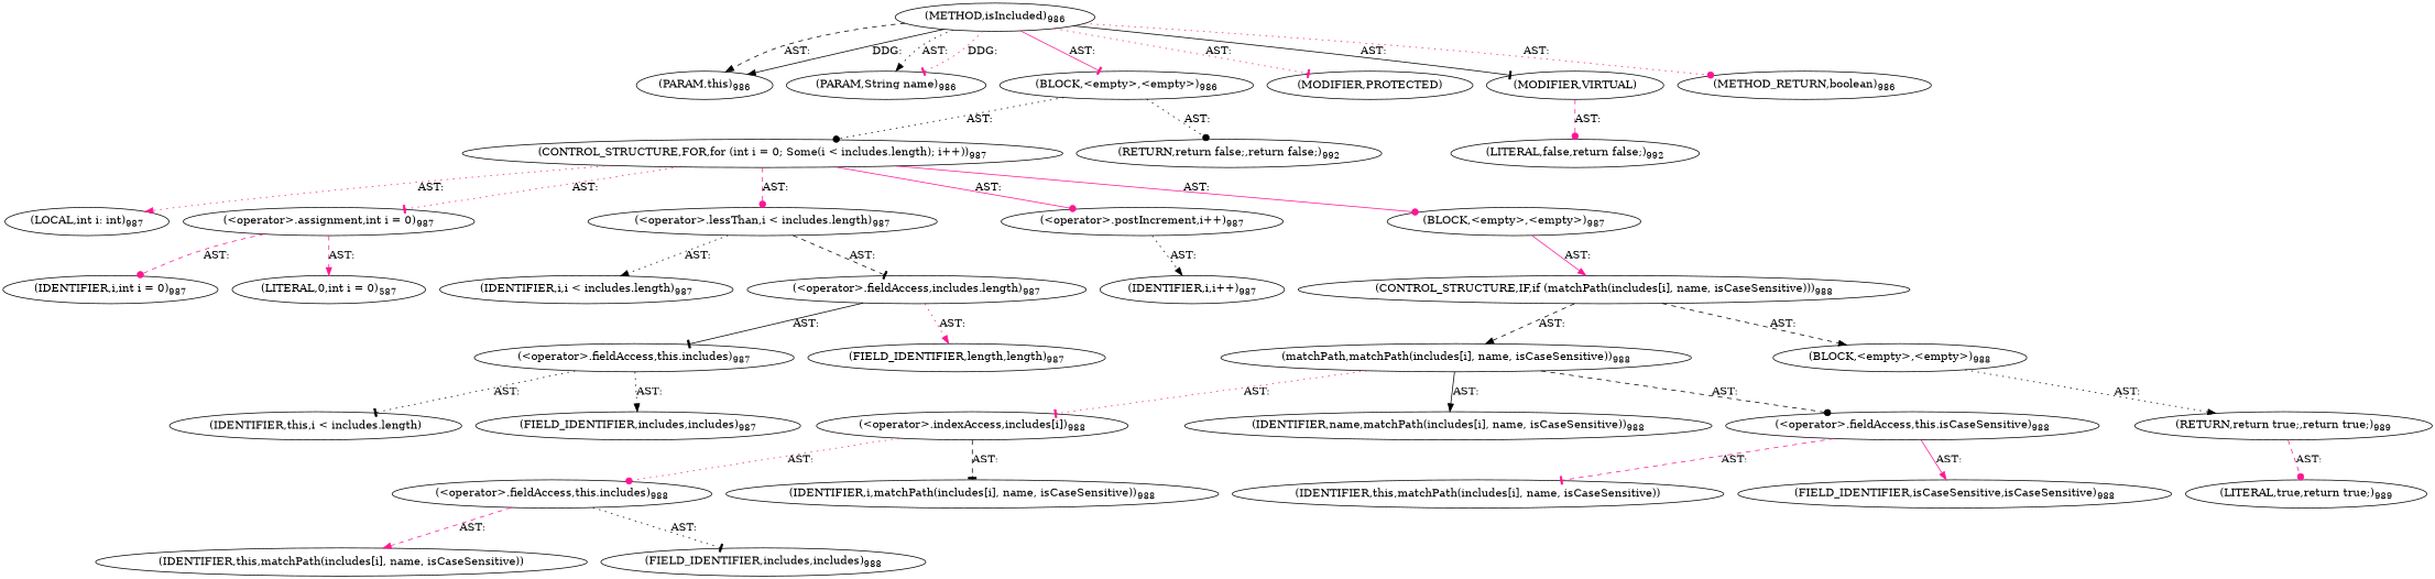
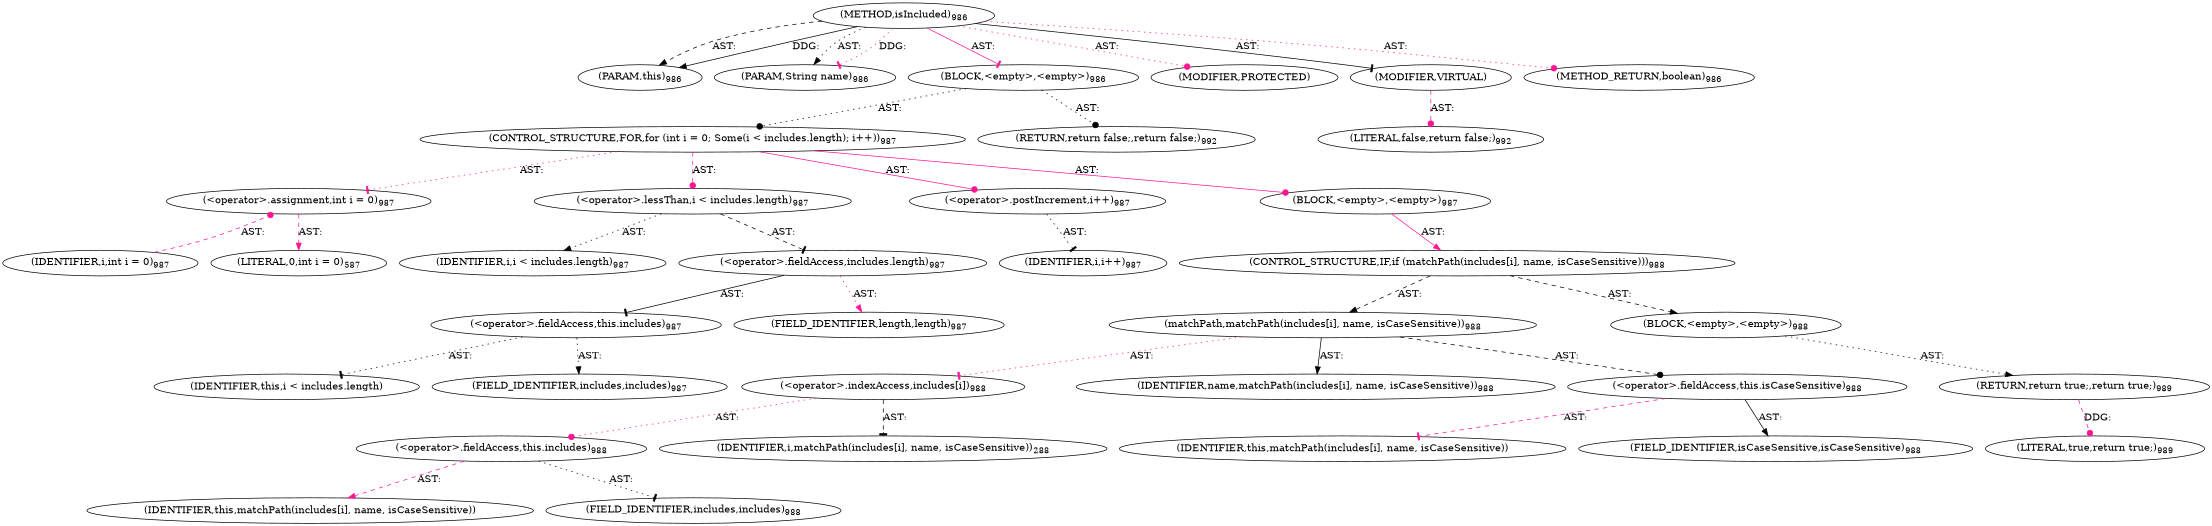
  digraph {
    edge [arrowhead=normal color=deeppink style=dotted]
    n1 [label=<(METHOD,isIncluded)<SUB>986</SUB>>]
    n2 [label=<(PARAM,this)<SUB>986</SUB>>]
    n3 [label=<(PARAM,String name)<SUB>986</SUB>>]
    n4 [label=<(BLOCK,&lt;empty&gt;,&lt;empty&gt;)<SUB>986</SUB>>]
    n5 [label=<(MODIFIER,PROTECTED)>]
    n6 [label=<(MODIFIER,VIRTUAL)>]
    n7 [label=<(METHOD_RETURN,boolean)<SUB>986</SUB>>]
    n8 [label=<(CONTROL_STRUCTURE,FOR,for (int i = 0; Some(i &lt; includes.length); i++))<SUB>987</SUB>>]
    n9 [label=<(RETURN,return false;,return false;)<SUB>992</SUB>>]
    n10 [label=<(LITERAL,false,return false;)<SUB>992</SUB>>]
-   n11 [label=<(LOCAL,int i: int)<SUB>987</SUB>>]
    n12 [label=<(&lt;operator&gt;.assignment,int i = 0)<SUB>987</SUB>>]
    n13 [label=<(&lt;operator&gt;.lessThan,i &lt; includes.length)<SUB>987</SUB>>]
    n14 [label=<(&lt;operator&gt;.postIncrement,i++)<SUB>987</SUB>>]
    n15 [label=<(BLOCK,&lt;empty&gt;,&lt;empty&gt;)<SUB>987</SUB>>]
    n16 [label=<(IDENTIFIER,i,int i = 0)<SUB>987</SUB>>]
    n17 [label=<(LITERAL,0,int i = 0)<SUB>587</SUB>>]
    n18 [label=<(IDENTIFIER,i,i &lt; includes.length)<SUB>987</SUB>>]
    n19 [label=<(&lt;operator&gt;.fieldAccess,includes.length)<SUB>987</SUB>>]
    n20 [label=<(IDENTIFIER,i,i++)<SUB>987</SUB>>]
    n21 [label=<(CONTROL_STRUCTURE,IF,if (matchPath(includes[i], name, isCaseSensitive)))<SUB>988</SUB>>]
    n22 [label=<(&lt;operator&gt;.fieldAccess,this.includes)<SUB>987</SUB>>]
    n23 [label=<(FIELD_IDENTIFIER,length,length)<SUB>987</SUB>>]
    n24 [label=<(IDENTIFIER,this,i &lt; includes.length)>]
    n25 [label=<(FIELD_IDENTIFIER,includes,includes)<SUB>987</SUB>>]
    n26 [label=<(matchPath,matchPath(includes[i], name, isCaseSensitive))<SUB>988</SUB>>]
    n27 [label=<(BLOCK,&lt;empty&gt;,&lt;empty&gt;)<SUB>988</SUB>>]
    n28 [label=<(&lt;operator&gt;.indexAccess,includes[i])<SUB>988</SUB>>]
    n29 [label=<(IDENTIFIER,name,matchPath(includes[i], name, isCaseSensitive))<SUB>988</SUB>>]
    n30 [label=<(&lt;operator&gt;.fieldAccess,this.isCaseSensitive)<SUB>988</SUB>>]
    n31 [label=<(RETURN,return true;,return true;)<SUB>989</SUB>>]
    n32 [label=<(&lt;operator&gt;.fieldAccess,this.includes)<SUB>988</SUB>>]
-   n33 [label=<(IDENTIFIER,i,matchPath(includes[i], name, isCaseSensitive))<SUB>988</SUB>>]
+   n33 [label=<(IDENTIFIER,i,matchPath(includes[i], name, isCaseSensitive))<SUB>288</SUB>>]
    n34 [label=<(IDENTIFIER,this,matchPath(includes[i], name, isCaseSensitive))>]
    n35 [label=<(FIELD_IDENTIFIER,isCaseSensitive,isCaseSensitive)<SUB>988</SUB>>]
    n36 [label=<(IDENTIFIER,this,matchPath(includes[i], name, isCaseSensitive))>]
    n37 [label=<(FIELD_IDENTIFIER,includes,includes)<SUB>988</SUB>>]
    n38 [label=<(LITERAL,true,return true;)<SUB>989</SUB>>]
    n1 -> n2 [color=black label="AST: " style=dashed]
    n1 -> n2 [color=black label="DDG: " style=solid]
    n1 -> n3 [color=black label="AST: "]
    n1 -> n3 [arrowhead=tee label="DDG: "]
    n1 -> n4 [arrowhead=tee label="AST: " style=solid]
-   n1 -> n5 [arrowhead=tee label="AST: "]
+   n1 -> n5 [arrowhead=dot label="AST: "]
    n1 -> n6 [arrowhead=tee color=black label="AST: " style=solid]
    n1 -> n7 [arrowhead=dot label="AST: "]
    n4 -> n8 [arrowhead=dot color=black label="AST: "]
    n4 -> n9 [arrowhead=dot color=black label="AST: "]
    n6 -> n10 [arrowhead=dot label="AST: " style=dashed]
-   n8 -> n11 [label="AST: "]
    n8 -> n12 [arrowhead=tee label="AST: "]
    n8 -> n13 [arrowhead=dot label="AST: " style=dashed]
    n8 -> n14 [arrowhead=dot label="AST: " style=solid]
    n8 -> n15 [arrowhead=dot label="AST: " style=solid]
-   n12 -> n16 [arrowhead=dot label="AST: " style=dashed]
+   n16 -> n12 [arrowhead=dot label="AST: " style=dashed]
    n12 -> n17 [label="AST: " style=dashed]
    n13 -> n18 [color=black label="AST: "]
    n13 -> n19 [arrowhead=tee color=black label="AST: " style=dashed]
-   n14 -> n20 [color=black label="AST: "]
+   n14 -> n20 [arrowhead=tee color=black label="AST: "]
    n15 -> n21 [label="AST: " style=solid]
    n19 -> n22 [arrowhead=tee color=black label="AST: " style=solid]
    n19 -> n23 [label="AST: "]
    n21 -> n26 [color=black label="AST: " style=dashed]
    n21 -> n27 [color=black label="AST: " style=dashed]
    n22 -> n24 [arrowhead=tee color=black label="AST: "]
    n22 -> n25 [color=black label="AST: "]
    n26 -> n28 [arrowhead=tee label="AST: "]
    n26 -> n29 [color=black label="AST: " style=solid]
    n26 -> n30 [arrowhead=dot color=black label="AST: " style=dashed]
    n27 -> n31 [color=black label="AST: "]
    n28 -> n32 [arrowhead=dot label="AST: "]
    n28 -> n33 [arrowhead=tee color=black label="AST: " style=dashed]
    n30 -> n34 [arrowhead=tee label="AST: " style=dashed]
-   n30 -> n35 [label="AST: " style=solid]
-   n31 -> n38 [arrowhead=dot label="AST: " style=dashed]
+   n30 -> n35 [color=black label="AST: " style=solid]
+   n31 -> n38 [arrowhead=dot label="DDG: " style=dashed]
    n32 -> n36 [label="AST: " style=dashed]
    n32 -> n37 [arrowhead=tee color=black label="AST: "]
  }
